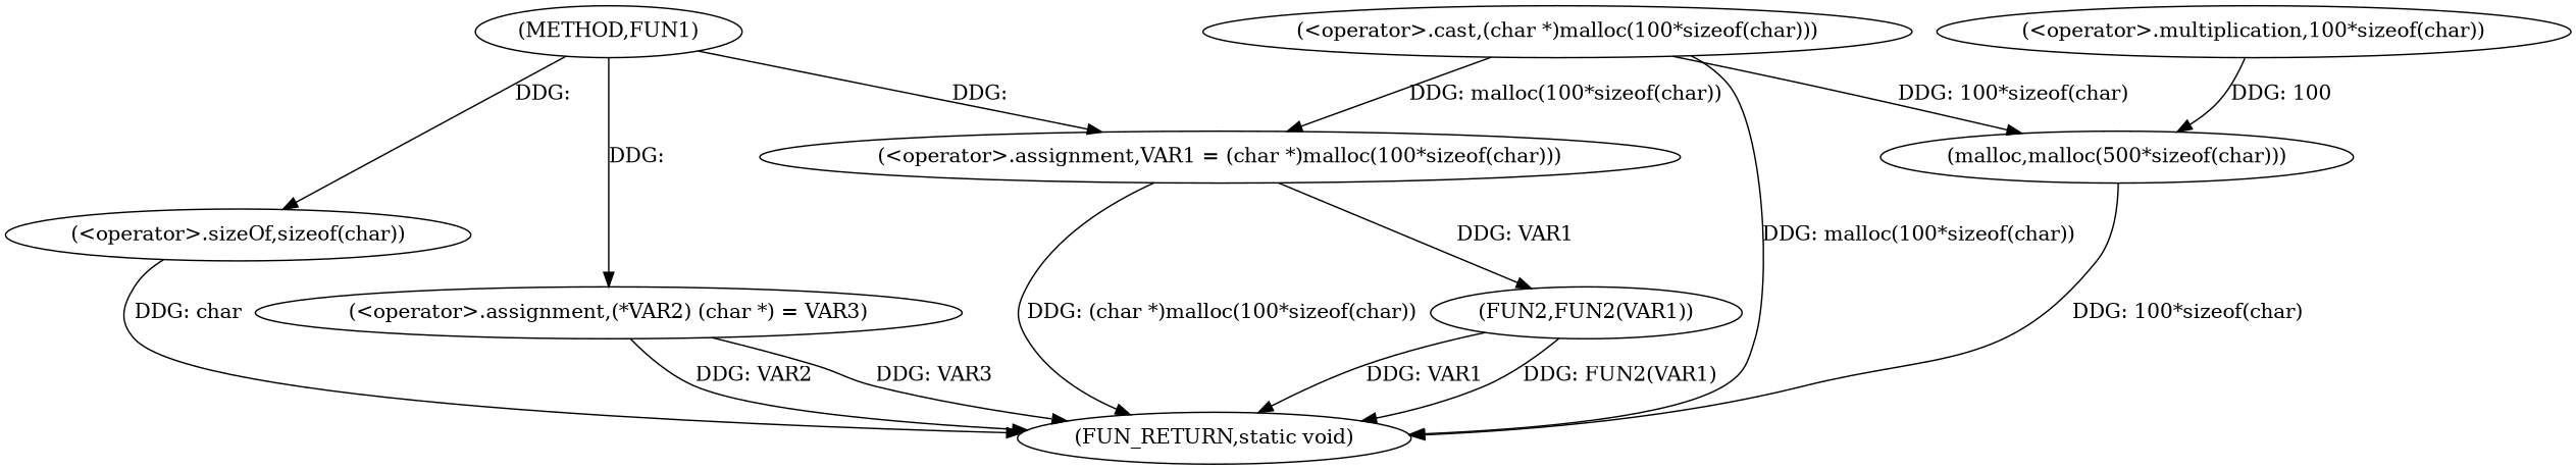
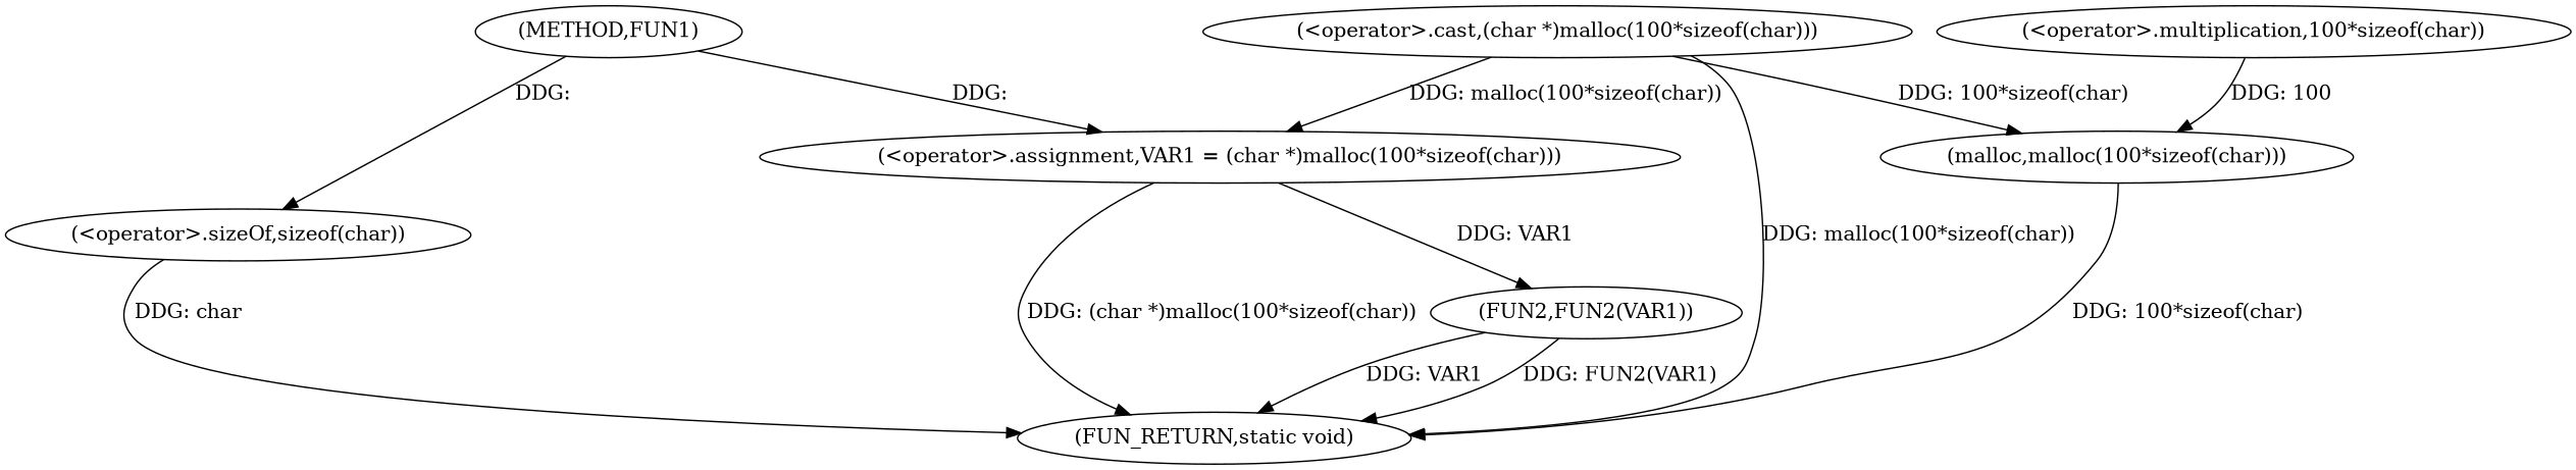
  digraph {
    n1 [label="(METHOD,FUN1)"]
-   n2 [label="(<operator>.assignment,(*VAR2) (char *) = VAR3)"]
    n3 [label="(<operator>.assignment,VAR1 = (char *)malloc(100*sizeof(char)))"]
    n4 [label="(<operator>.sizeOf,sizeof(char))"]
    n5 [label="(FUN_RETURN,static void)"]
    n6 [label="(FUN2,FUN2(VAR1))"]
    n7 [label="(<operator>.multiplication,100*sizeof(char))"]
-   n8 [label="(malloc,malloc(500*sizeof(char)))"]
+   n8 [label="(malloc,malloc(100*sizeof(char)))"]
    n9 [label="(<operator>.cast,(char *)malloc(100*sizeof(char)))"]
-   n1 -> n2 [label="DDG: "]
    n1 -> n3 [label="DDG: "]
    n1 -> n4 [label="DDG: "]
-   n2 -> n5 [label="DDG: VAR2"]
-   n2 -> n5 [label="DDG: VAR3"]
    n3 -> n5 [label="DDG: (char *)malloc(100*sizeof(char))"]
    n3 -> n6 [label="DDG: VAR1"]
    n4 -> n5 [label="DDG: char"]
    n6 -> n5 [label="DDG: VAR1"]
    n6 -> n5 [label="DDG: FUN2(VAR1)"]
    n7 -> n8 [label="DDG: 100"]
    n8 -> n5 [label="DDG: 100*sizeof(char)"]
    n9 -> n3 [label="DDG: malloc(100*sizeof(char))"]
    n9 -> n5 [label="DDG: malloc(100*sizeof(char))"]
    n9 -> n8 [label="DDG: 100*sizeof(char)"]
  }
